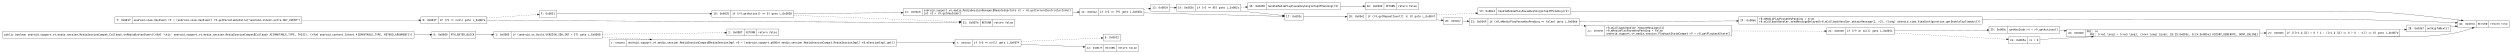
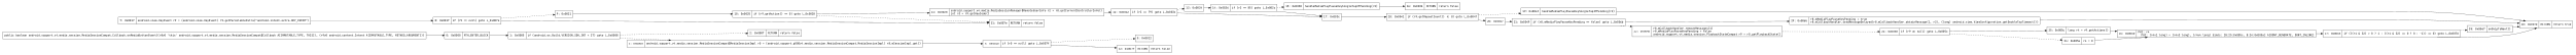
  digraph {
    fontname="JetBrains Mono"
    rankdir=LR
    node [fontname="JetBrains Mono" shape=record]
    edge [fontname="JetBrains Mono"]
    n1 [label="{0\:\ 0x0000|MTH_ENTER_BLOCK\l}"]
    n2 [label="{1\:\ 0x0005|if (android.os.Build.VERSION.SDK_INT \< 27) goto L_0x0008\l}"]
    n3 [label="{2\:\ 0x0007|RETURN\l|return false\l}"]
    n4 [label="{3\:\ 0x0008|android.support.v4.media.session.MediaSessionCompat$MediaSessionImpl r0 = (android.support.p000v4.media.session.MediaSessionCompat.MediaSessionImpl) r8.mSessionImpl.get()\l}"]
    n5 [label="{4\:\ 0x0010|if (r0 == null) goto L_0x007f\l}"]
    n6 [label="{5\:\ 0x0012}"]
    n7 [label="{32\:\ 0x007f|RETURN\l|return false\l}"]
    n8 [label="{7\:\ 0x0017|android.view.KeyEvent r9 = (android.view.KeyEvent) r9.getParcelableExtra(\"android.intent.extra.KEY_EVENT\")\l}"]
    n9 [label="{8\:\ 0x001f|if (r9 == null) goto L_0x007e\l}"]
    n10 [label="{9\:\ 0x0021}"]
    n11 [label="{31\:\ 0x007e|RETURN\l|return false\l}"]
    n12 [label="{10\:\ 0x0025|if (r9.getAction() == 0) goto L_0x0028\l}"]
    n13 [label="{11\:\ 0x0028|android.support.v4.media.MediaSessionManager$RemoteUserInfo r2 = r0.getCurrentControllerInfo()\lint r3 = r9.getKeyCode()\l}"]
    n14 [label="{12\:\ 0x0032|if (r3 == 79) goto L_0x003c\l}"]
    n15 [label="{13\:\ 0x0034}"]
    n16 [label="{17\:\ 0x003c}"]
    n17 [label="{14\:\ 0x0036|if (r3 == 85) goto L_0x003c\l}"]
    n18 [label="{18\:\ 0x0041|if (r9.getRepeatCount() \<= 0) goto L_0x0047\l}"]
    n19 [label="{15\:\ 0x0038|handleMediaPlayPauseKeySingleTapIfPending(r2)\l}"]
    n20 [label="{16\:\ 0x003b|RETURN\l|return false\l}"]
    n21 [label="{19\:\ 0x0043|handleMediaPlayPauseKeySingleTapIfPending(r2)\l}"]
    n22 [label="{20\:\ 0x0047}"]
    n23 [label="{30\:\ 0x007d|RETURN\l|return true\l}"]
    n24 [label="{21\:\ 0x0049|if (r8.mMediaPlayPauseKeyPending == false) goto L_0x006b\l}"]
    n25 [label="{22\:\ 0x004b|r8.mCallbackHandler.removeMessages(1)\lr8.mMediaPlayPauseKeyPending = false\landroid.support.v4.media.session.PlaybackStateCompat r9 = r0.getPlaybackState()\l}"]
    n26 [label="{29\:\ 0x006b|r8.mMediaPlayPauseKeyPending = true\lr8.mCallbackHandler.sendMessageDelayed(r8.mCallbackHandler.obtainMessage(1, r2), (long) android.view.ViewConfiguration.getDoubleTapTimeout())\l}"]
    n27 [label="{23\:\ 0x0058|if (r9 != null) goto L_0x005c\l}"]
    n28 [label="{24\:\ 0x005a|r4 = 0\l}"]
-   n29 [label="{25\:\ 0x005c|getKeyCode r4 = r9.getActions()\l}"]
+   n29 [label="{25\:\ 0x005c|long r4 = r9.getActions()\l}"]
    n30 [label="{26\:\ 0x0060|PHI: r4 \l  PHI: (r4v1 long) = (r4v3 long), (r4v4 long) binds: [B:25:0x005c, B:24:0x005a] A[DONT_GENERATE, DONT_INLINE]\l}"]
    n31 [label="{27\:\ 0x0065|if (((r4 & 32) \> 0 ? 1 : ((r4 & 32) == 0 ? 0 : \-1)) == 0) goto L_0x007d\l}"]
    n32 [label="{28\:\ 0x0067|onSkipToNext()\l}"]
    n33 [label="{public boolean android.support.v4.media.session.MediaSessionCompat.Callback.onMediaButtonEvent((r8v0 'this' android.support.v4.media.session.MediaSessionCompat$Callback A[IMMUTABLE_TYPE, THIS]), (r9v0 android.content.Intent A[IMMUTABLE_TYPE, METHOD_ARGUMENT])) }"]
    n1 -> n2
    n2 -> n3 [style=dashed]
    n2 -> n4 [style=dashed]
    n4 -> n5
    n5 -> n6 [style=dashed]
    n5 -> n7
    n8 -> n9
    n9 -> n10 [style=dashed]
    n9 -> n11
    n10 -> n12
    n12 -> n11 [style=dashed]
    n12 -> n13
    n13 -> n14
    n14 -> n15 [style=dashed]
    n14 -> n16
    n15 -> n17
    n16 -> n18
    n17 -> n16
    n17 -> n19 [style=dashed]
    n18 -> n21 [style=dashed]
    n18 -> n22
    n19 -> n20
    n21 -> n23
    n22 -> n24
    n24 -> n25 [style=dashed]
    n24 -> n26
    n25 -> n27 [style=dashed]
    n26 -> n23
    n27 -> n28 [style=dashed]
    n27 -> n29
    n28 -> n30
    n29 -> n30
    n30 -> n31
    n31 -> n23
    n31 -> n32 [style=dashed]
    n32 -> n23
    n33 -> n1
  }
